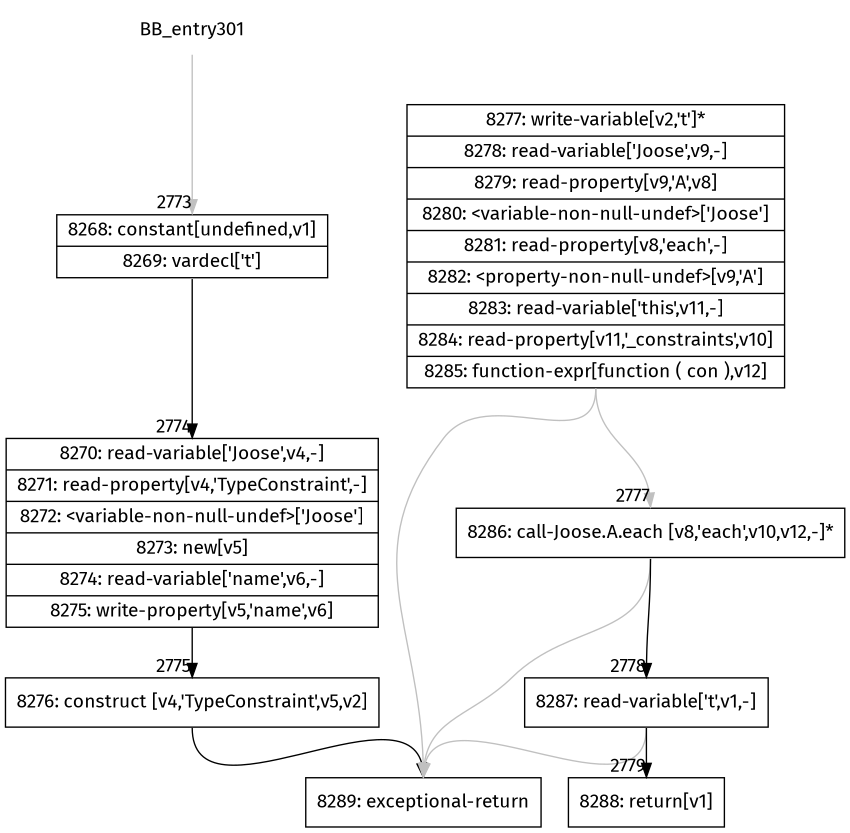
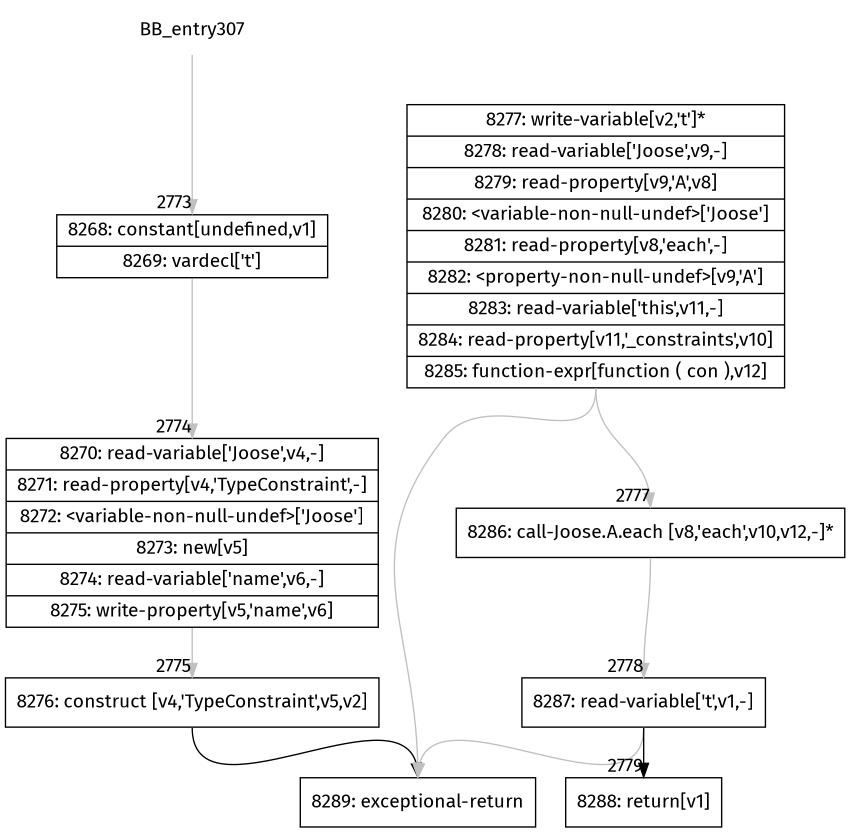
  digraph {
    fontname="Fira Sans"
    rankdir=TD
    node [fontname="Fira Sans" shape=record]
    edge [color=gray fontname="Fira Sans" headport=n tailport=s]
-   BB_entry301 [shape=none]
+   BB_entry301 [shape=none label=BB_entry307]
    n2 [label="{8268: constant[undefined,v1]|8269: vardecl['t']}"]
    n3 [label="{8270: read-variable['Joose',v4,-]|8271: read-property[v4,'TypeConstraint',-]|8272: \<variable-non-null-undef\>['Joose']|8273: new[v5]|8274: read-variable['name',v6,-]|8275: write-property[v5,'name',v6]}"]
    n4 [label="{8276: construct [v4,'TypeConstraint',v5,v2]}"]
    n5 [label="{8289: exceptional-return}"]
    n6 [label="{8277: write-variable[v2,'t']*|8278: read-variable['Joose',v9,-]|8279: read-property[v9,'A',v8]|8280: \<variable-non-null-undef\>['Joose']|8281: read-property[v8,'each',-]|8282: \<property-non-null-undef\>[v9,'A']|8283: read-variable['this',v11,-]|8284: read-property[v11,'_constraints',v10]|8285: function-expr[function ( con ),v12]}"]
    n7 [label="{8286: call-Joose.A.each [v8,'each',v10,v12,-]*}"]
    n8 [label="{8287: read-variable['t',v1,-]}"]
    n9 [label="{8288: return[v1]}"]
    BB_entry301 -> n2 [headlabel="    2773"]
-   n2 -> n3 [headlabel="      2774" color=""]
-   n3 -> n4 [headlabel="      2775" color=""]
+   n2 -> n3 [headlabel="      2774"]
+   n3 -> n4 [headlabel="      2775"]
    n4 -> n5 [color=black]
    n6 -> n5
    n6 -> n7 [headlabel="      2777"]
-   n7 -> n5
-   n7 -> n8 [headlabel="      2778" color=""]
+   n7 -> n8 [headlabel="      2778"]
    n8 -> n5
    n8 -> n9 [headlabel="      2779" color=""]
  }
